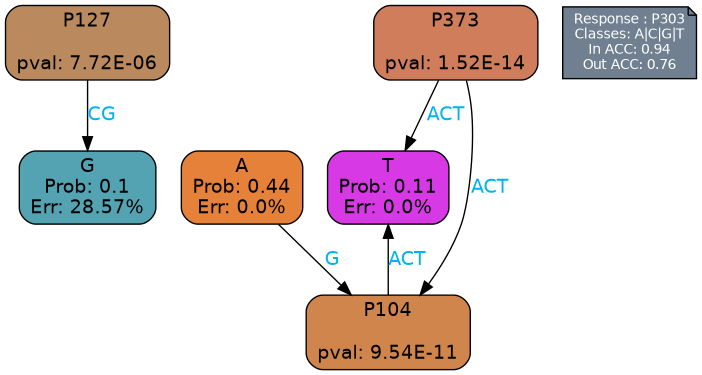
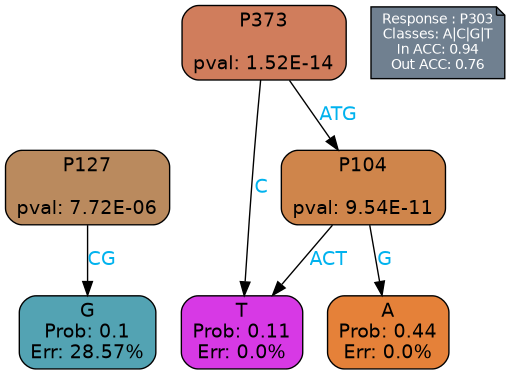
  digraph {
    ranksep=equally
    splines=polylines
    node [color=black fontname=helvetica shape=box style="filled, rounded"]
    edge [fontcolor=deepskyblue2 fontname=helvetica]
    n1 [fillcolor="#53a3b3" label="G\nProb: 0.1\nErr: 28.57%"]
    n2 [fillcolor="#e58139" label="A\nProb: 0.44\nErr: 0.0%"]
    n3 [fillcolor="#d739e5" label="T\nProb: 0.11\nErr: 0.0%"]
    n4 [align=left fillcolor=slategray fontcolor=white fontsize=10 label="Response : P303\nClasses: A|C|G|T\nIn ACC: 0.94\nOut ACC: 0.76\n" shape=note style=filled]
    n5 [fillcolor="#d07d5c" label="P373\n\npval: 1.52E-14"]
    n6 [fillcolor="#cf854b" label="P104\n\npval: 9.54E-11"]
    n7 [fillcolor="#ba8a5e" label="P127\n\npval: 7.72E-06"]
    subgraph sub_1 {
      rank=same
      n1
      n2
      n3
    }
    subgraph sub_2 {
      rank=same
      n4
      n5
    }
-   n5 -> n3 [label=ACT]
-   n5 -> n6 [label=ACT]
-   n2 -> n6 [label=G]
+   n5 -> n3 [label=C]
+   n5 -> n6 [label=ATG]
+   n6 -> n2 [label=G]
    n6 -> n3 [label=ACT]
    n7 -> n1 [label=CG]
  }
